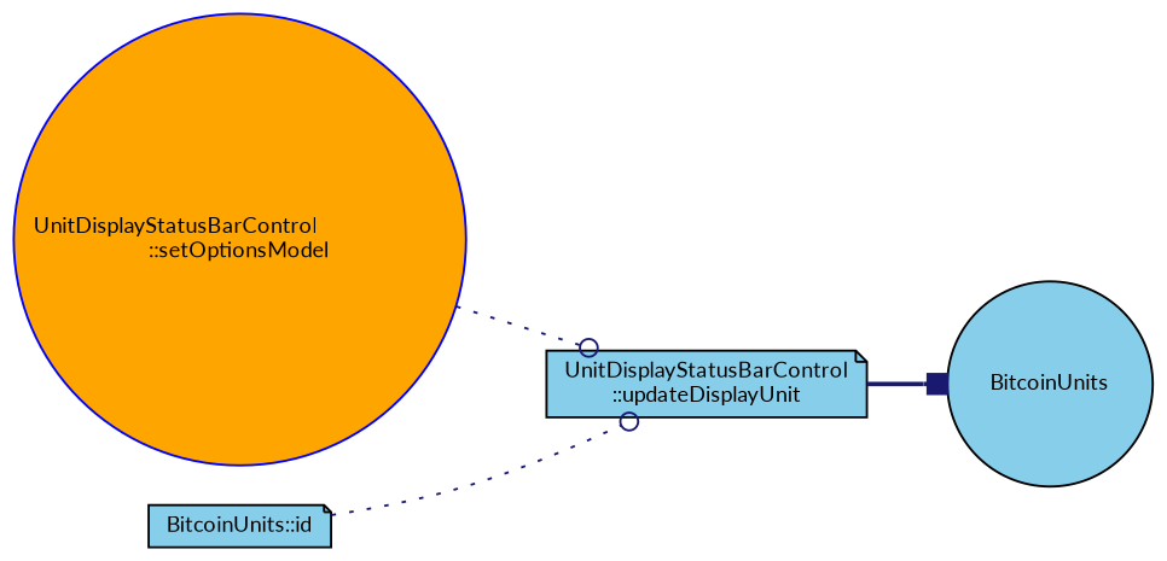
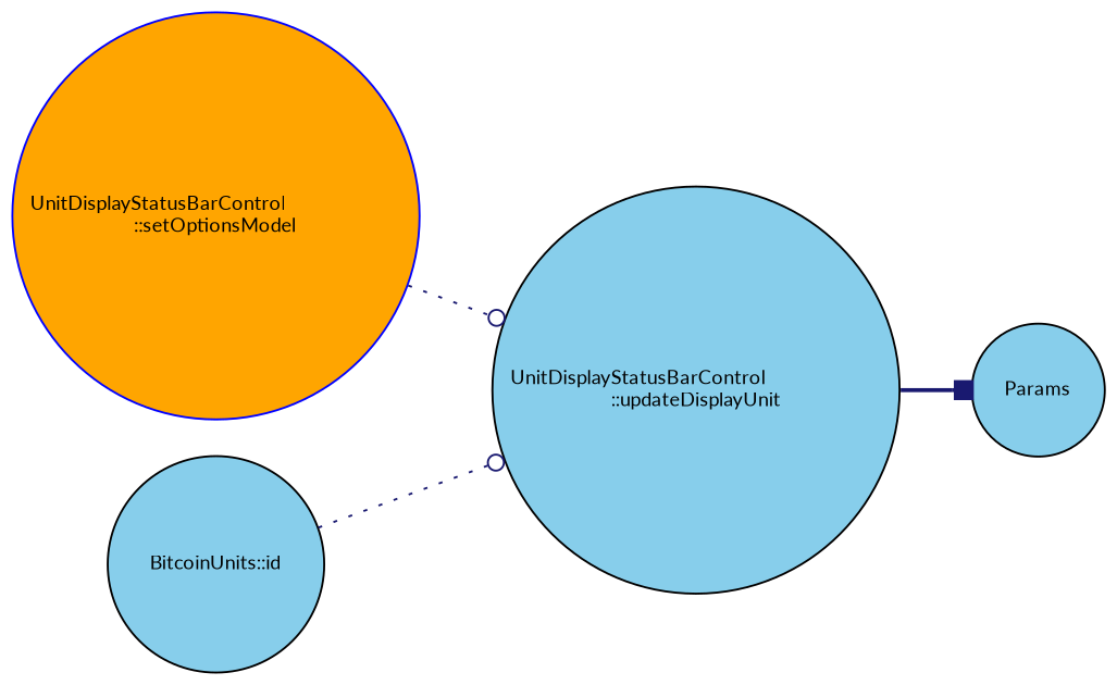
  digraph {
    fontname=Lato
    rankdir=LR
    node [color=black fillcolor=skyblue fontname=Lato fontsize=10 shape=circle style=filled]
    edge [arrowhead=odot color=midnightblue fontname=Lato fontsize=10 labelfontname=Helvetica labelfontsize=10 style=dotted]
    n1 [color=blue fillcolor=orange fontcolor=black height=0.2 label="UnitDisplayStatusBarControl\l::setOptionsModel" width=0.4]
-   n2 [height=0.2 label="UnitDisplayStatusBarControl\l::updateDisplayUnit" shape=note width=0.4]
-   n3 [height=0.2 label=BitcoinUnits width=0.4]
-   n4 [height=0.2 label="BitcoinUnits::id" shape=note width=0.4]
+   n2 [height=0.2 label="UnitDisplayStatusBarControl\l::updateDisplayUnit" width=0.4]
+   n3 [height=0.2 label=Params width=0.4]
+   n4 [height=0.2 label="BitcoinUnits::id" width=0.4]
    n1 -> n2
    n2 -> n3 [arrowhead=box style=bold]
    n4 -> n2
  }
